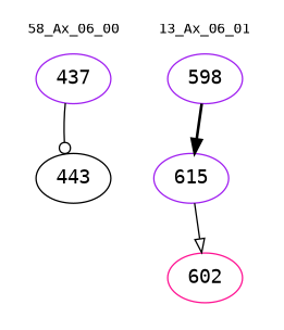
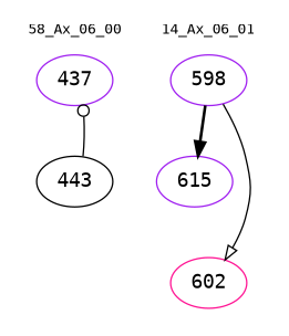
  digraph {
    fontname="DejaVu Sans Mono"
    node [color=purple fontname="DejaVu Sans Mono"]
    edge [color=black fontname="DejaVu Sans Mono" style=solid]
    n1 [label=437]
    n2 [color=black label=443]
    n3 [label=598]
    n4 [label=615]
    n5 [color=deeppink label=602]
    subgraph cluster_1 {
      color=white
      fontsize=10
      label="58_Ax_06_00"
      n1
      n2
    }
    subgraph cluster_2 {
      color=white
      fontsize=10
-     label="13_Ax_06_01"
+     label="14_Ax_06_01"
      n3
      n4
      n5
    }
-   n1 -> n2 [arrowhead=odot]
+   n2 -> n1 [arrowhead=odot]
    n3 -> n4 [arrowhead=normal style=bold]
-   n4 -> n5 [arrowhead=onormal]
+   n3 -> n5 [arrowhead=onormal]
  }
